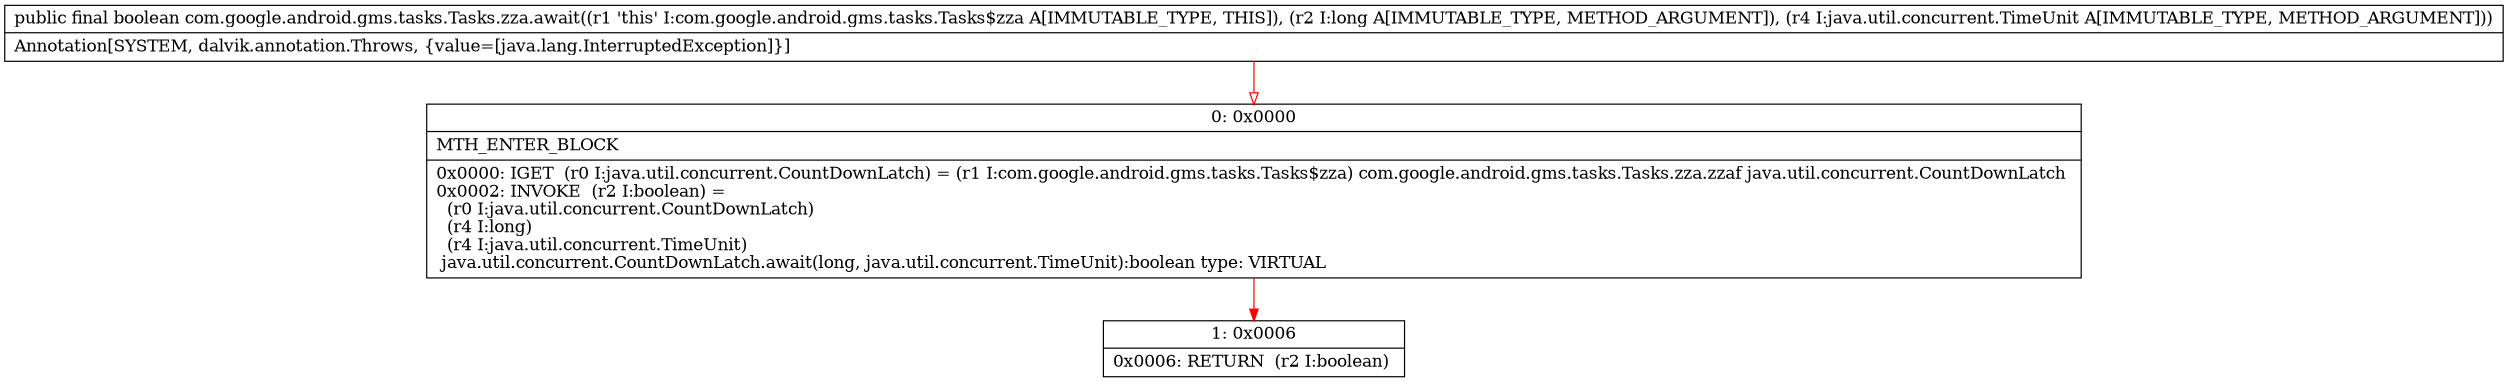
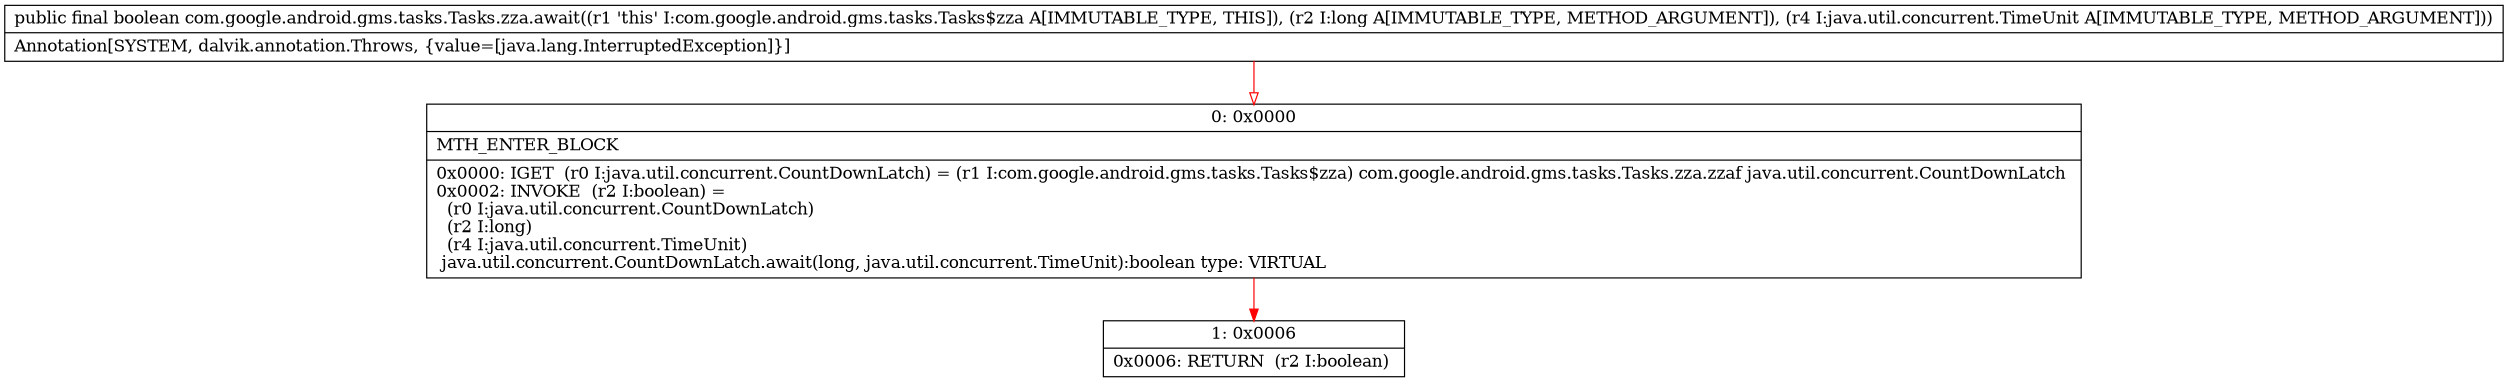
  digraph {
    node [shape=record]
    edge [color=red]
-   n1 [label="{0\:\ 0x0000|MTH_ENTER_BLOCK\l|0x0000: IGET  (r0 I:java.util.concurrent.CountDownLatch) = (r1 I:com.google.android.gms.tasks.Tasks$zza) com.google.android.gms.tasks.Tasks.zza.zzaf java.util.concurrent.CountDownLatch \l0x0002: INVOKE  (r2 I:boolean) = \l  (r0 I:java.util.concurrent.CountDownLatch)\l  (r4 I:long)\l  (r4 I:java.util.concurrent.TimeUnit)\l java.util.concurrent.CountDownLatch.await(long, java.util.concurrent.TimeUnit):boolean type: VIRTUAL \l}"]
+   n1 [label="{0\:\ 0x0000|MTH_ENTER_BLOCK\l|0x0000: IGET  (r0 I:java.util.concurrent.CountDownLatch) = (r1 I:com.google.android.gms.tasks.Tasks$zza) com.google.android.gms.tasks.Tasks.zza.zzaf java.util.concurrent.CountDownLatch \l0x0002: INVOKE  (r2 I:boolean) = \l  (r0 I:java.util.concurrent.CountDownLatch)\l  (r2 I:long)\l  (r4 I:java.util.concurrent.TimeUnit)\l java.util.concurrent.CountDownLatch.await(long, java.util.concurrent.TimeUnit):boolean type: VIRTUAL \l}"]
    n2 [label="{1\:\ 0x0006|0x0006: RETURN  (r2 I:boolean) \l}"]
    n3 [label="{public final boolean com.google.android.gms.tasks.Tasks.zza.await((r1 'this' I:com.google.android.gms.tasks.Tasks$zza A[IMMUTABLE_TYPE, THIS]), (r2 I:long A[IMMUTABLE_TYPE, METHOD_ARGUMENT]), (r4 I:java.util.concurrent.TimeUnit A[IMMUTABLE_TYPE, METHOD_ARGUMENT]))  | Annotation[SYSTEM, dalvik.annotation.Throws, \{value=[java.lang.InterruptedException]\}]\l}"]
    n1 -> n2 [arrowhead=normal]
    n3 -> n1 [arrowhead=onormal]
  }
